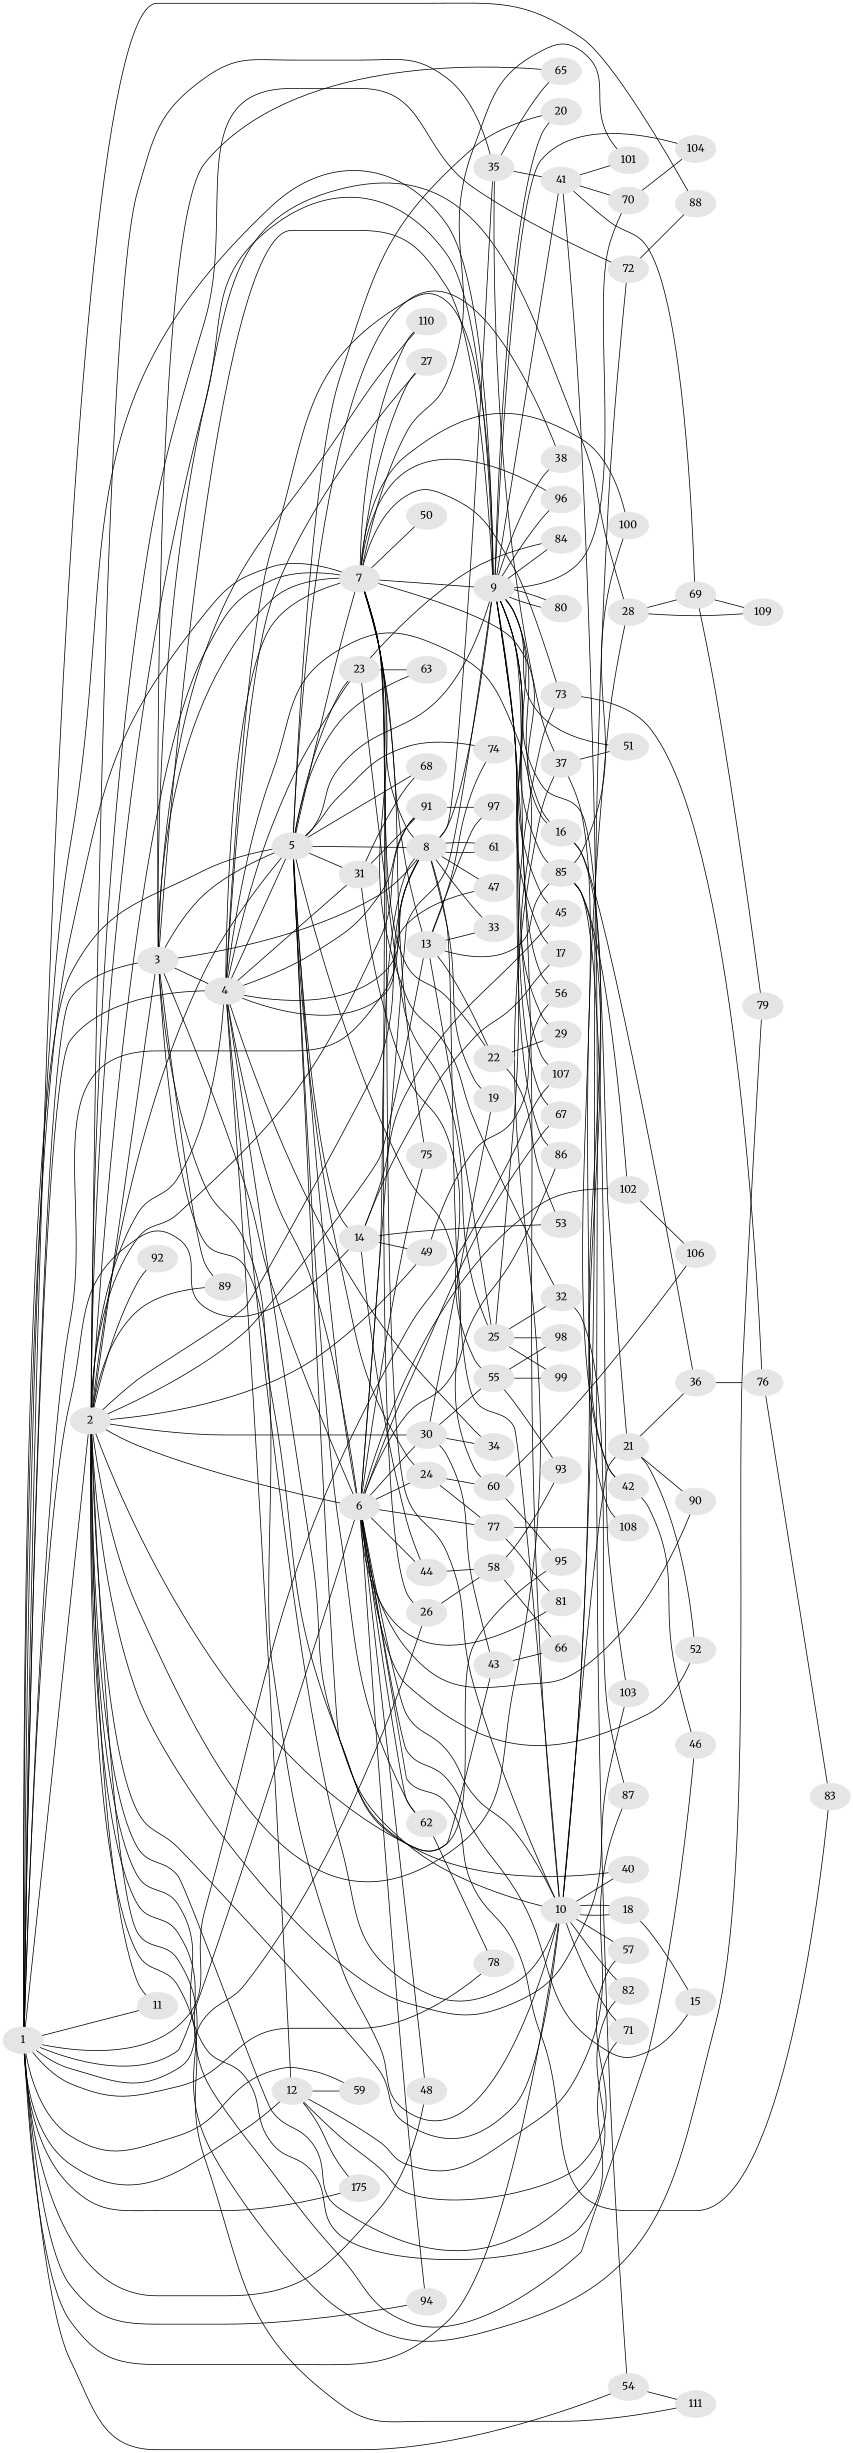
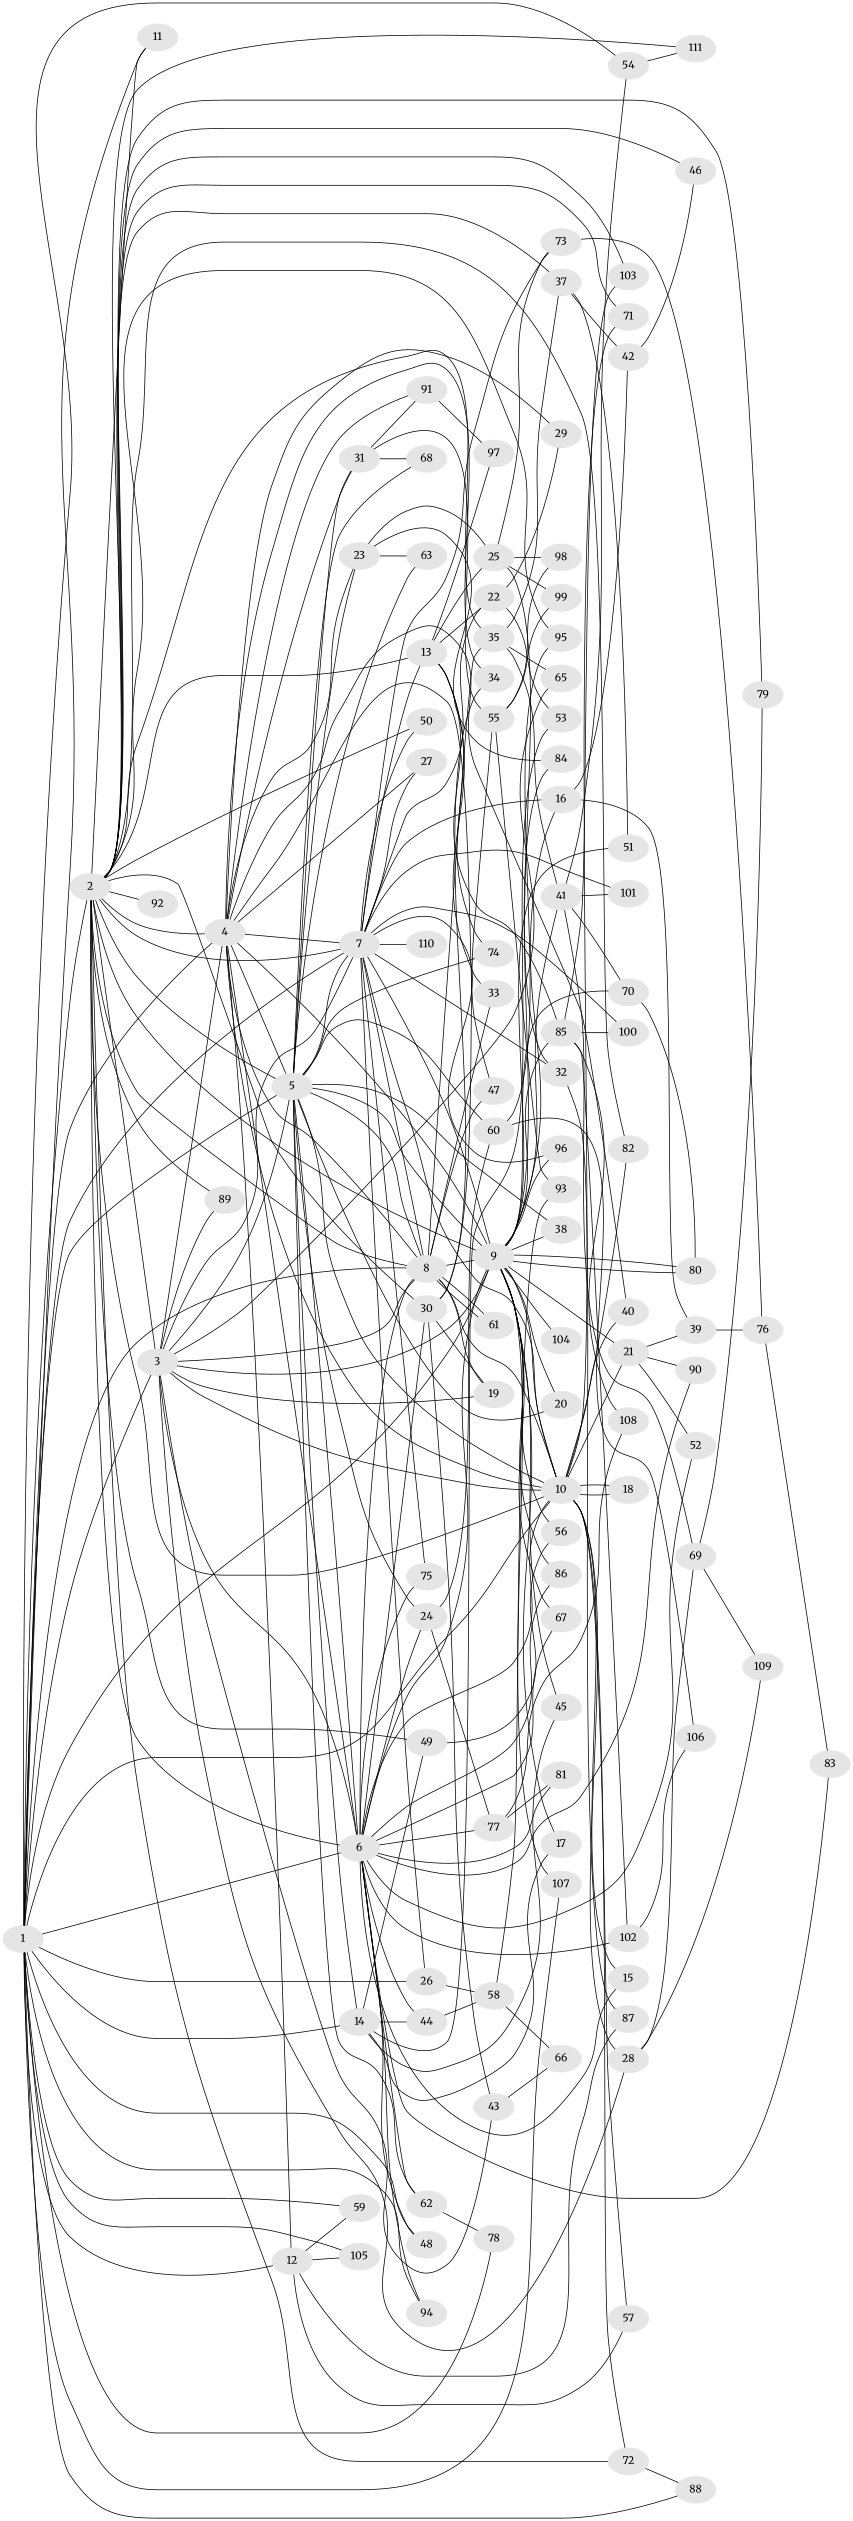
  graph {
    fontname=Merriweather
    rankdir=LR
    node [color=gray90 fontname=Merriweather style=filled]
    edge [fontname=Merriweather]
    1
    2
    3
    4
    5
    6
    7
    8
    9
    10
    11
    12
    14
    26
    48
    54
    59
    78
    88
    94
-   105 [label=175]
+   105
    107
    13
    30
    35
    37
    46
    49
    50
    71
    72
    79
    82
    89
    92
    95
    103
    111
    28
    43
    65
    110
    23
    27
    29
    31
    34
    40
    47
    91
    20
    24
    38
    60
    62
    63
    68
    74
    15
    44
    52
    67
    75
    77
    81
    83
    86
    90
    102
    16
    22
    32
    73
    96
    100
    101
    19
    33
    61
    17
    21
    41
    45
    51
    56
    70
    80
    84
    85
    104
    18
    57
    87
    53
    58
    25
    97
    55
    42
    69
    109
    66
    106
    108
-   39 [label=36]
+   39
    76
    98
    99
    93
    1 -- 2
    1 -- 3
    1 -- 4
    1 -- 5
    1 -- 6
    1 -- 7
    1 -- 8
    1 -- 9
    1 -- 10
    1 -- 11
    1 -- 12
    1 -- 14
    1 -- 26
    1 -- 48
    1 -- 54
    1 -- 59
    1 -- 78
    1 -- 88
    1 -- 94
    1 -- 105
    1 -- 107
    2 -- 3
    2 -- 4
    2 -- 5
    2 -- 6
    2 -- 7
    2 -- 8
    2 -- 9
    2 -- 10
    2 -- 11
    2 -- 13
    2 -- 30
    2 -- 35
    2 -- 37
    2 -- 46
    2 -- 49
-   2 -- 91
+   2 -- 50
    2 -- 71
    2 -- 72
    2 -- 79
    2 -- 82
    2 -- 89
    2 -- 92
    2 -- 95
    2 -- 103
    2 -- 111
    3 -- 4
    3 -- 5
    3 -- 6
    3 -- 7
    3 -- 8
    3 -- 9
    3 -- 10
    3 -- 89
    3 -- 28
    3 -- 43
    3 -- 65
-   3 -- 110
+   3 -- 19
    4 -- 5
    4 -- 6
    4 -- 7
    4 -- 8
    4 -- 9
    4 -- 10
    4 -- 12
    4 -- 23
    4 -- 27
    4 -- 29
    4 -- 31
    4 -- 34
    4 -- 40
    4 -- 47
    4 -- 91
    5 -- 6
    5 -- 7
    5 -- 8
    5 -- 9
    5 -- 10
    5 -- 14
    5 -- 23
    5 -- 31
    5 -- 20
    5 -- 24
    5 -- 38
    5 -- 60
    5 -- 62
    5 -- 63
    5 -- 68
    5 -- 74
    6 -- 8
    6 -- 9
    6 -- 10
    6 -- 48
    6 -- 94
    6 -- 30
    6 -- 24
    6 -- 62
    6 -- 15
    6 -- 44
    6 -- 52
    6 -- 67
    6 -- 75
    6 -- 77
    6 -- 81
    6 -- 83
    6 -- 86
    6 -- 90
    6 -- 102
    7 -- 8
    7 -- 9
    7 -- 10
    7 -- 26
    7 -- 13
    7 -- 50
    7 -- 110
    7 -- 27
    7 -- 75
    7 -- 16
    7 -- 22
    7 -- 32
    7 -- 73
    7 -- 96
    7 -- 100
    7 -- 101
    8 -- 9
    8 -- 10
    8 -- 35
    8 -- 47
    8 -- 19
    8 -- 33
    8 -- 61
    8 -- 61
    9 -- 10
    9 -- 107
    9 -- 20
    9 -- 38
    9 -- 67
    9 -- 86
    9 -- 16
    9 -- 96
    9 -- 17
    9 -- 21
    9 -- 41
    9 -- 45
    9 -- 51
    9 -- 56
    9 -- 70
    9 -- 80
    9 -- 80
    9 -- 84
    9 -- 85
    9 -- 104
    10 -- 71
    10 -- 72
    10 -- 82
    10 -- 28
    10 -- 40
-   18 -- 15
+   10 -- 15
    10 -- 21
    10 -- 18
    10 -- 18
    10 -- 57
    12 -- 59
    12 -- 105
    12 -- 57
    12 -- 87
    14 -- 49
    14 -- 44
    14 -- 17
    14 -- 45
    14 -- 53
    26 -- 58
    54 -- 111
    13 -- 74
    13 -- 22
    13 -- 33
    13 -- 85
    13 -- 25
    13 -- 97
    30 -- 43
    30 -- 34
    30 -- 19
    30 -- 55
    35 -- 37
    35 -- 65
    35 -- 41
    37 -- 51
    37 -- 42
    49 -- 56
    72 -- 88
    28 -- 69
    28 -- 109
    43 -- 66
    23 -- 63
    23 -- 84
    23 -- 25
    31 -- 91
    31 -- 68
    31 -- 55
    91 -- 97
    24 -- 60
    24 -- 77
    60 -- 95
    60 -- 106
    62 -- 78
    44 -- 58
    77 -- 81
    77 -- 108
    102 -- 106
    16 -- 42
    16 -- 39
    22 -- 29
    22 -- 53
    32 -- 87
    73 -- 76
    21 -- 52
    21 -- 90
    21 -- 39
    41 -- 54
    41 -- 101
    41 -- 70
    41 -- 69
-   70 -- 104
+   70 -- 80
    85 -- 103
    85 -- 102
    85 -- 100
    85 -- 108
    58 -- 66
    58 -- 93
    25 -- 32
    25 -- 73
    25 -- 98
    25 -- 99
    55 -- 98
    55 -- 99
    55 -- 93
    42 -- 46
    69 -- 79
    69 -- 109
    39 -- 76
    76 -- 83
  }
